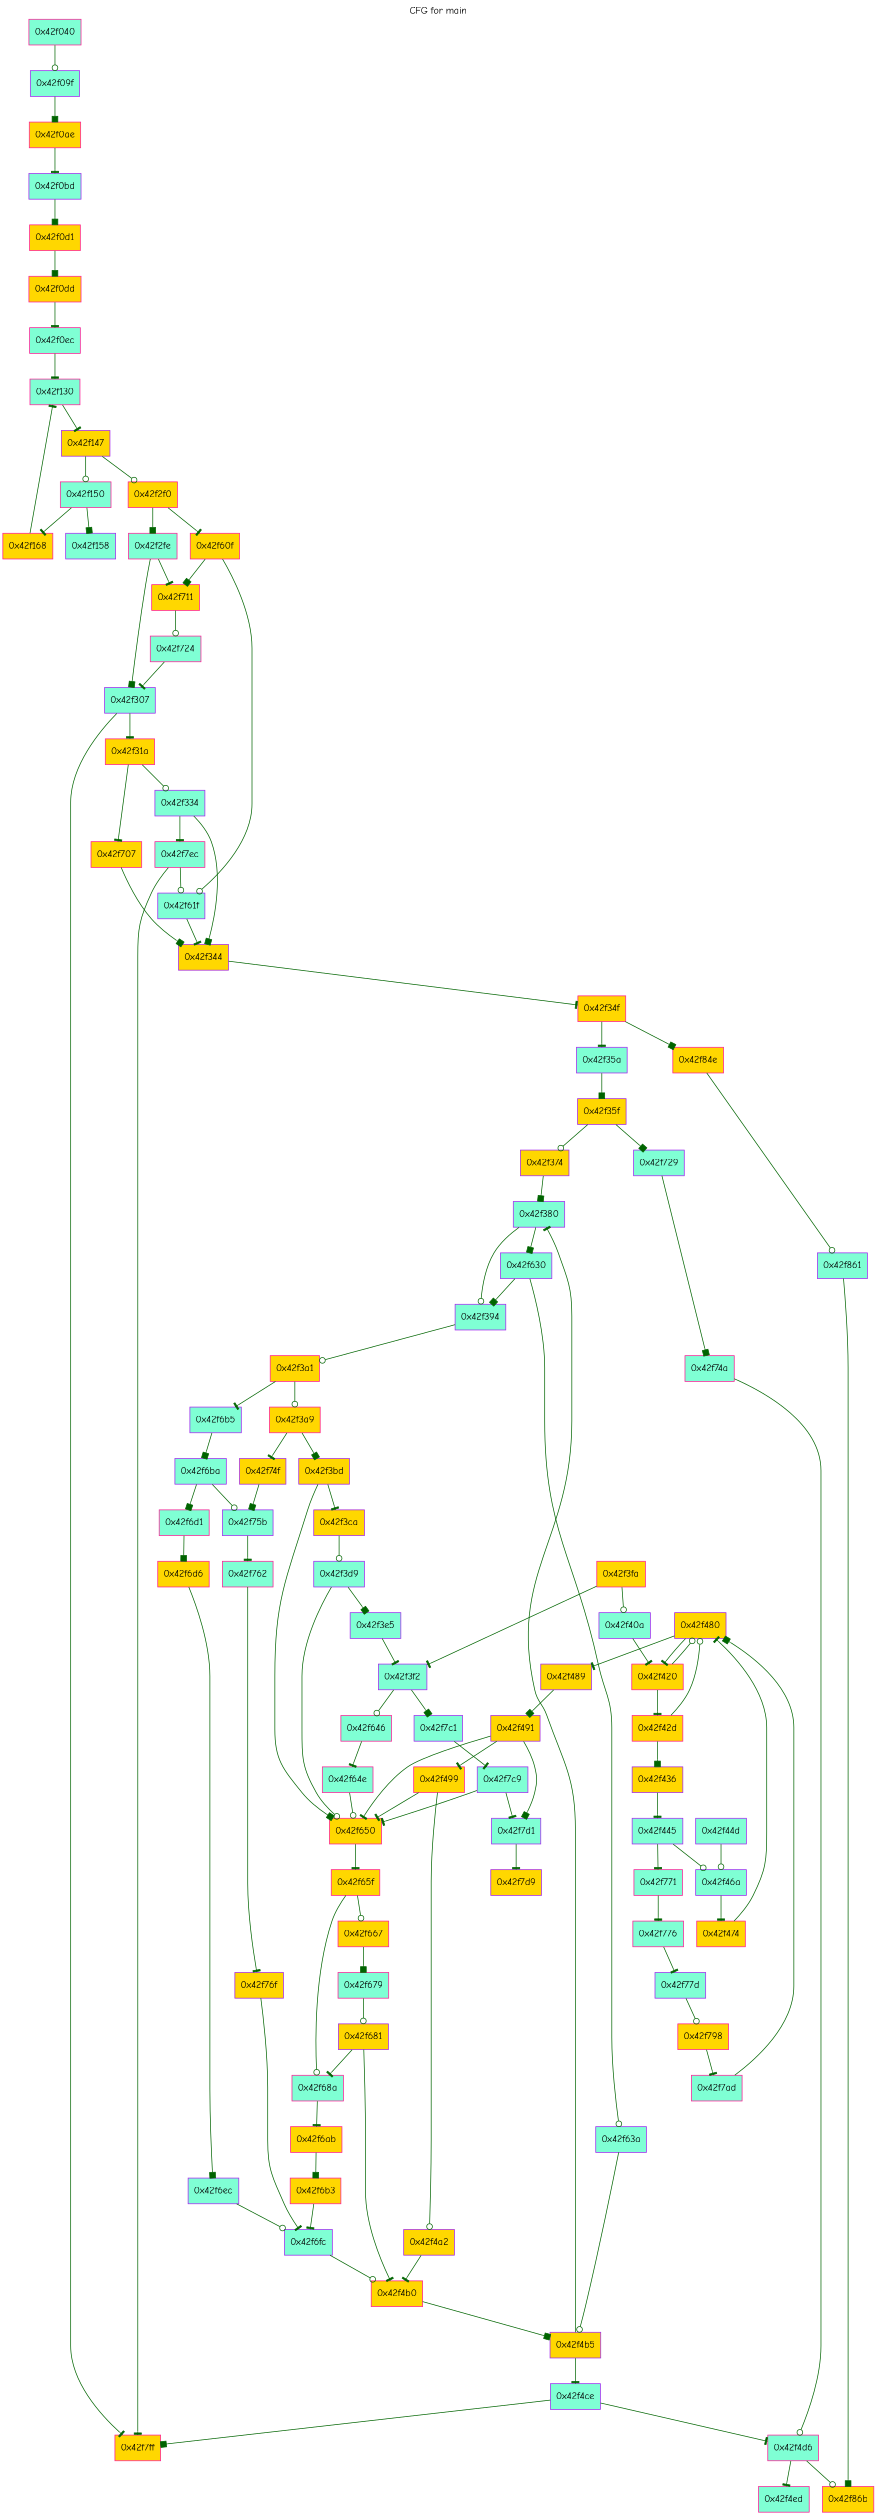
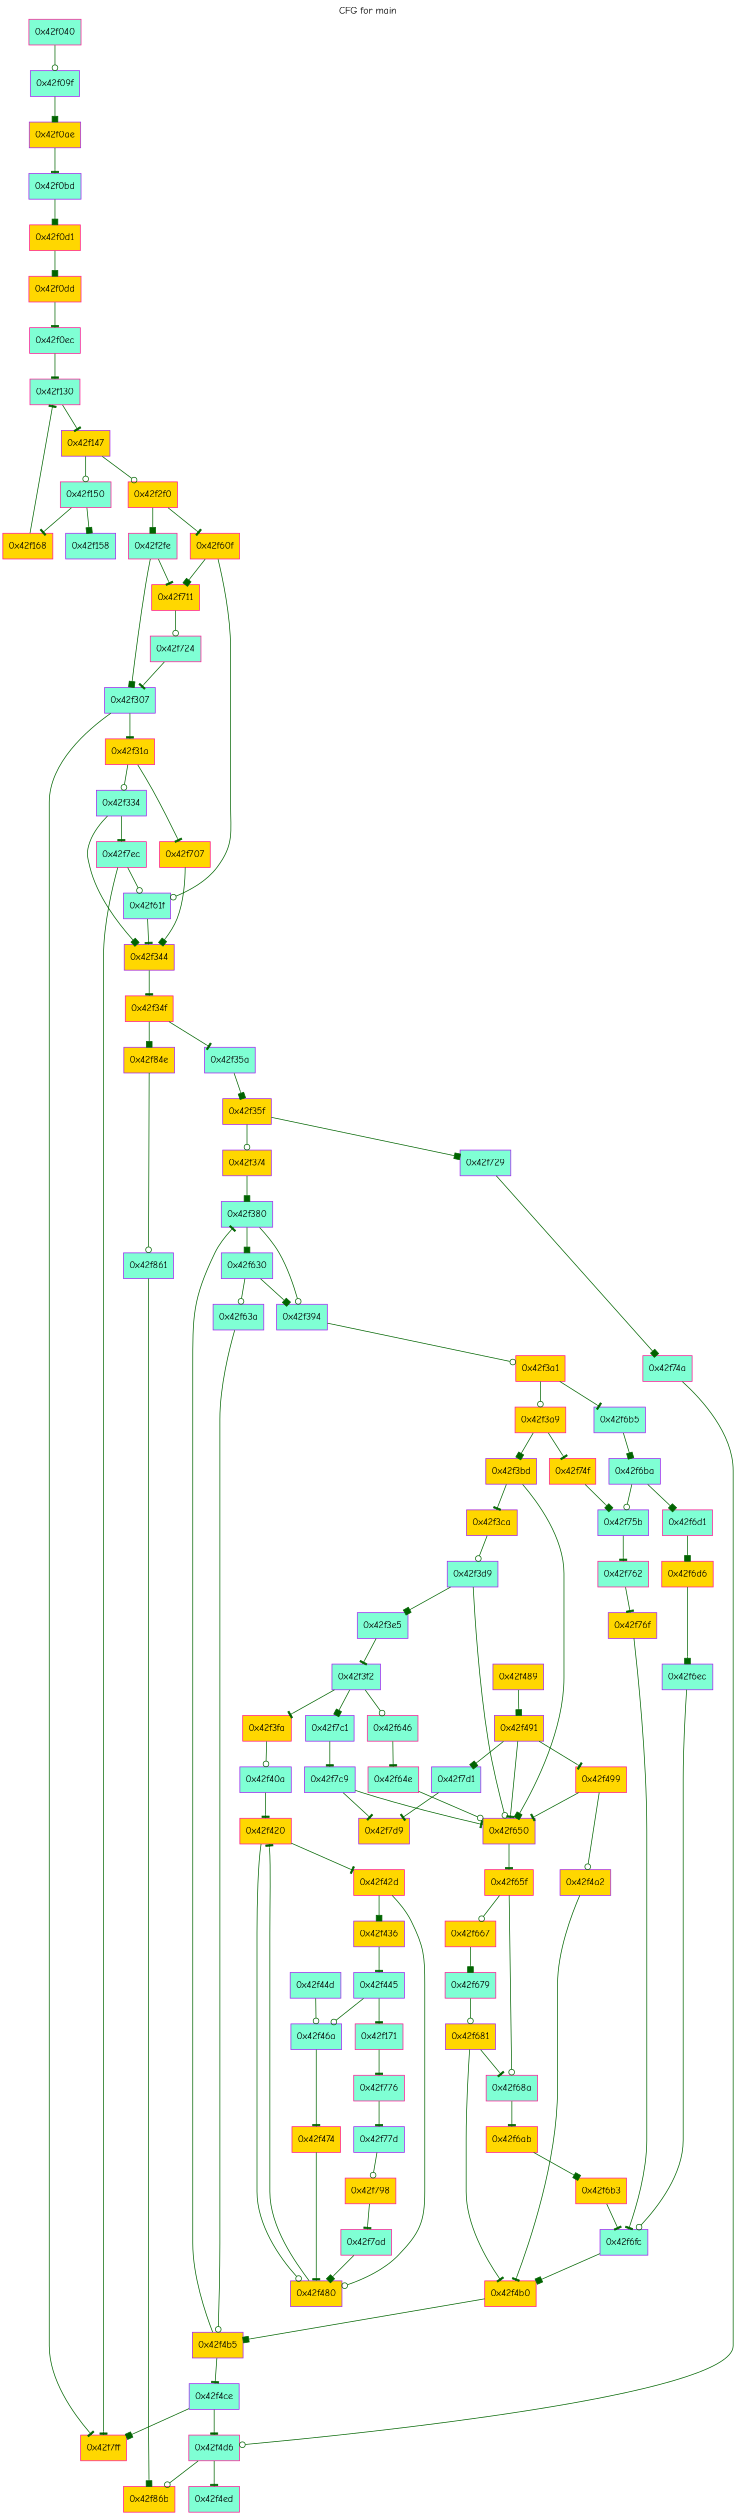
  digraph {
    fontname="Comic Neue"
    label="CFG for main"
    labelloc=t
    rankdir=TB
    node [color=purple fillcolor=aquamarine fontname="Comic Neue" shape=box style=filled]
    edge [arrowhead=tee color=darkgreen fontname="Comic Neue"]
    n1 [color=deeppink label="0x42f040"]
    n2 [label="0x42f09f"]
-   n3 [color=deeppink fillcolor=gold label="0x42f0ae"]
+   n3 [fillcolor=gold label="0x42f0ae"]
    n4 [label="0x42f0bd"]
    n5 [color=deeppink fillcolor=gold label="0x42f0d1"]
    n6 [color=deeppink fillcolor=gold label="0x42f0dd"]
    n7 [color=deeppink label="0x42f0ec"]
    n8 [color=deeppink label="0x42f130"]
    n9 [fillcolor=gold label="0x42f147"]
    n10 [color=deeppink fillcolor=gold label="0x42f2f0"]
    n11 [color=deeppink label="0x42f150"]
    n12 [color=deeppink label="0x42f2fe"]
    n13 [color=deeppink fillcolor=gold label="0x42f60f"]
    n14 [label="0x42f158"]
    n15 [color=deeppink fillcolor=gold label="0x42f168"]
    n16 [label="0x42f307"]
    n17 [color=deeppink fillcolor=gold label="0x42f711"]
    n18 [label="0x42f61f"]
    n19 [color=deeppink fillcolor=gold label="0x42f31a"]
    n20 [color=deeppink fillcolor=gold label="0x42f7ff"]
    n21 [color=deeppink label="0x42f724"]
    n22 [fillcolor=gold label="0x42f344"]
    n23 [label="0x42f334"]
    n24 [color=deeppink fillcolor=gold label="0x42f707"]
    n25 [color=deeppink fillcolor=gold label="0x42f34f"]
    n26 [color=deeppink label="0x42f7ec"]
    n27 [label="0x42f35a"]
-   n28 [color=deeppink fillcolor=gold label="0x42f84e"]
+   n28 [fillcolor=gold label="0x42f84e"]
    n29 [fillcolor=gold label="0x42f35f"]
    n30 [label="0x42f861"]
    n31 [label="0x42f729"]
    n32 [fillcolor=gold label="0x42f374"]
    n33 [color=deeppink fillcolor=gold label="0x42f86b"]
    n34 [color=deeppink label="0x42f74a"]
    n35 [label="0x42f380"]
    n36 [color=deeppink label="0x42f4d6"]
    n37 [label="0x42f630"]
    n38 [label="0x42f394"]
    n39 [label="0x42f63a"]
    n40 [color=deeppink fillcolor=gold label="0x42f3a1"]
    n41 [fillcolor=gold label="0x42f4b5"]
    n42 [label="0x42f6b5"]
    n43 [color=deeppink fillcolor=gold label="0x42f3a9"]
    n44 [color=deeppink label="0x42f4ed"]
    n45 [label="0x42f4ce"]
    n46 [label="0x42f6ba"]
    n47 [fillcolor=gold label="0x42f3bd"]
-   n48 [fillcolor=gold label="0x42f74f"]
+   n48 [color=deeppink fillcolor=gold label="0x42f74f"]
    n49 [color=deeppink label="0x42f6d1"]
    n50 [label="0x42f75b"]
-   n51 [color=deeppink fillcolor=gold label="0x42f650"]
+   n51 [fillcolor=gold label="0x42f650"]
    n52 [fillcolor=gold label="0x42f3ca"]
    n53 [color=deeppink fillcolor=gold label="0x42f6d6"]
    n54 [color=deeppink label="0x42f762"]
    n55 [color=deeppink fillcolor=gold label="0x42f65f"]
    n56 [label="0x42f3d9"]
    n57 [fillcolor=gold label="0x42f76f"]
    n58 [label="0x42f6fc"]
    n59 [color=deeppink label="0x42f68a"]
    n60 [color=deeppink fillcolor=gold label="0x42f667"]
    n61 [label="0x42f3e5"]
    n62 [color=deeppink fillcolor=gold label="0x42f6ab"]
    n63 [color=deeppink label="0x42f679"]
    n64 [label="0x42f3f2"]
    n65 [label="0x42f6ec"]
    n66 [color=deeppink fillcolor=gold label="0x42f4b0"]
    n67 [color=deeppink label="0x42f646"]
    n68 [color=deeppink fillcolor=gold label="0x42f3fa"]
    n69 [label="0x42f7c1"]
    n70 [color=deeppink label="0x42f64e"]
    n71 [label="0x42f40a"]
    n72 [label="0x42f7c9"]
    n73 [color=deeppink fillcolor=gold label="0x42f420"]
    n74 [label="0x42f7d1"]
    n75 [fillcolor=gold label="0x42f7d9"]
    n76 [color=deeppink fillcolor=gold label="0x42f42d"]
    n77 [fillcolor=gold label="0x42f480"]
    n78 [fillcolor=gold label="0x42f436"]
    n79 [fillcolor=gold label="0x42f489"]
    n80 [label="0x42f445"]
    n81 [fillcolor=gold label="0x42f491"]
-   n82 [color=deeppink label="0x42f771"]
+   n82 [color=deeppink label="0x42f171"]
    n83 [label="0x42f46a"]
    n84 [color=deeppink fillcolor=gold label="0x42f499"]
    n85 [label="0x42f44d"]
    n86 [color=deeppink label="0x42f776"]
    n87 [fillcolor=gold label="0x42f4a2"]
    n88 [color=deeppink fillcolor=gold label="0x42f474"]
    n89 [label="0x42f77d"]
    n90 [color=deeppink fillcolor=gold label="0x42f798"]
    n91 [color=deeppink label="0x42f7ad"]
    n92 [color=deeppink fillcolor=gold label="0x42f6b3"]
    n93 [fillcolor=gold label="0x42f681"]
    n1 -> n2 [arrowhead=odot]
    n2 -> n3 [arrowhead=box]
    n3 -> n4
    n4 -> n5 [arrowhead=box]
    n5 -> n6 [arrowhead=box]
    n6 -> n7
    n7 -> n8
    n8 -> n9
    n9 -> n10 [arrowhead=odot]
    n9 -> n11 [arrowhead=odot]
    n10 -> n12 [arrowhead=box]
    n10 -> n13
    n11 -> n14 [arrowhead=box]
    n11 -> n15
    n12 -> n16 [arrowhead=box]
    n12 -> n17
    n13 -> n17 [arrowhead=box]
    n13 -> n18 [arrowhead=odot]
    n15 -> n8
    n16 -> n19
    n16 -> n20
    n17 -> n21 [arrowhead=odot]
    n18 -> n22
    n19 -> n23 [arrowhead=odot]
    n19 -> n24
    n21 -> n16
    n22 -> n25
    n23 -> n22 [arrowhead=box]
    n23 -> n26
    n24 -> n22 [arrowhead=box]
    n25 -> n27
    n25 -> n28 [arrowhead=box]
    n26 -> n18 [arrowhead=odot]
    n26 -> n20
    n27 -> n29 [arrowhead=box]
    n28 -> n30 [arrowhead=odot]
    n29 -> n31 [arrowhead=box]
    n29 -> n32 [arrowhead=odot]
    n30 -> n33 [arrowhead=box]
    n31 -> n34 [arrowhead=box]
    n32 -> n35 [arrowhead=box]
    n34 -> n36 [arrowhead=odot]
    n35 -> n37 [arrowhead=box]
    n35 -> n38 [arrowhead=odot]
    n36 -> n33 [arrowhead=odot]
    n36 -> n44
    n37 -> n38 [arrowhead=box]
    n37 -> n39 [arrowhead=odot]
    n38 -> n40 [arrowhead=odot]
    n39 -> n41 [arrowhead=odot]
    n40 -> n42
    n40 -> n43 [arrowhead=odot]
    n41 -> n35
    n41 -> n45
    n42 -> n46 [arrowhead=box]
    n43 -> n47 [arrowhead=box]
    n43 -> n48
    n45 -> n20 [arrowhead=box]
    n45 -> n36
    n46 -> n49 [arrowhead=box]
    n46 -> n50 [arrowhead=odot]
    n47 -> n51 [arrowhead=box]
    n47 -> n52
    n48 -> n50 [arrowhead=box]
    n49 -> n53 [arrowhead=box]
    n50 -> n54
    n51 -> n55
    n52 -> n56 [arrowhead=odot]
    n53 -> n65 [arrowhead=box]
    n54 -> n57
    n55 -> n59 [arrowhead=odot]
    n55 -> n60 [arrowhead=odot]
    n56 -> n51 [arrowhead=odot]
    n56 -> n61 [arrowhead=box]
    n57 -> n58
-   n58 -> n66 [arrowhead=odot]
+   n58 -> n66 [arrowhead=box]
    n59 -> n62
    n60 -> n63 [arrowhead=box]
    n61 -> n64
    n62 -> n92 [arrowhead=box]
    n63 -> n93 [arrowhead=odot]
    n64 -> n67 [arrowhead=odot]
-   n68 -> n64
+   n64 -> n68
    n64 -> n69 [arrowhead=box]
    n65 -> n58 [arrowhead=odot]
    n66 -> n41 [arrowhead=box]
    n67 -> n70
    n68 -> n71 [arrowhead=odot]
    n69 -> n72
    n70 -> n51 [arrowhead=odot]
    n71 -> n73
    n72 -> n51
-   n72 -> n74
+   n72 -> n75
    n73 -> n76
    n73 -> n77 [arrowhead=odot]
    n74 -> n75
    n76 -> n77 [arrowhead=odot]
    n76 -> n78 [arrowhead=box]
    n77 -> n73
-   n77 -> n79
    n78 -> n80
    n79 -> n81 [arrowhead=box]
    n80 -> n82
    n80 -> n83 [arrowhead=odot]
    n81 -> n51
    n81 -> n74 [arrowhead=box]
    n81 -> n84
    n82 -> n86
    n83 -> n88
    n84 -> n51
    n84 -> n87 [arrowhead=odot]
    n85 -> n83 [arrowhead=odot]
    n86 -> n89
    n87 -> n66
    n88 -> n77
    n89 -> n90 [arrowhead=odot]
    n90 -> n91
    n91 -> n77 [arrowhead=box]
    n92 -> n58
    n93 -> n59
    n93 -> n66
  }
